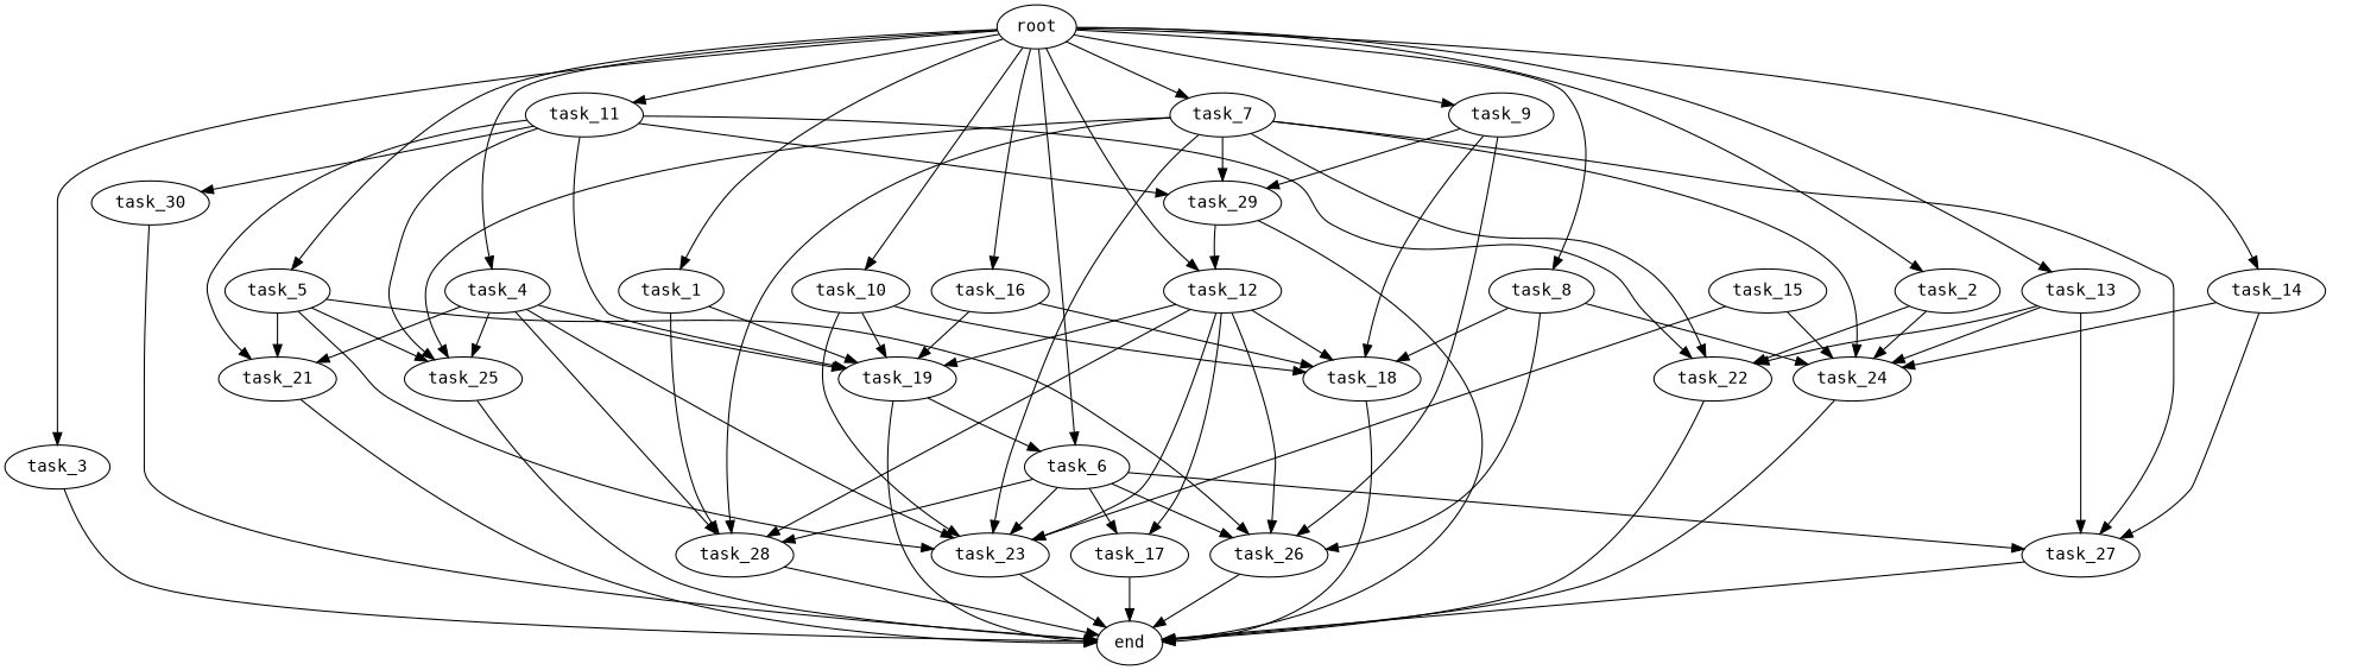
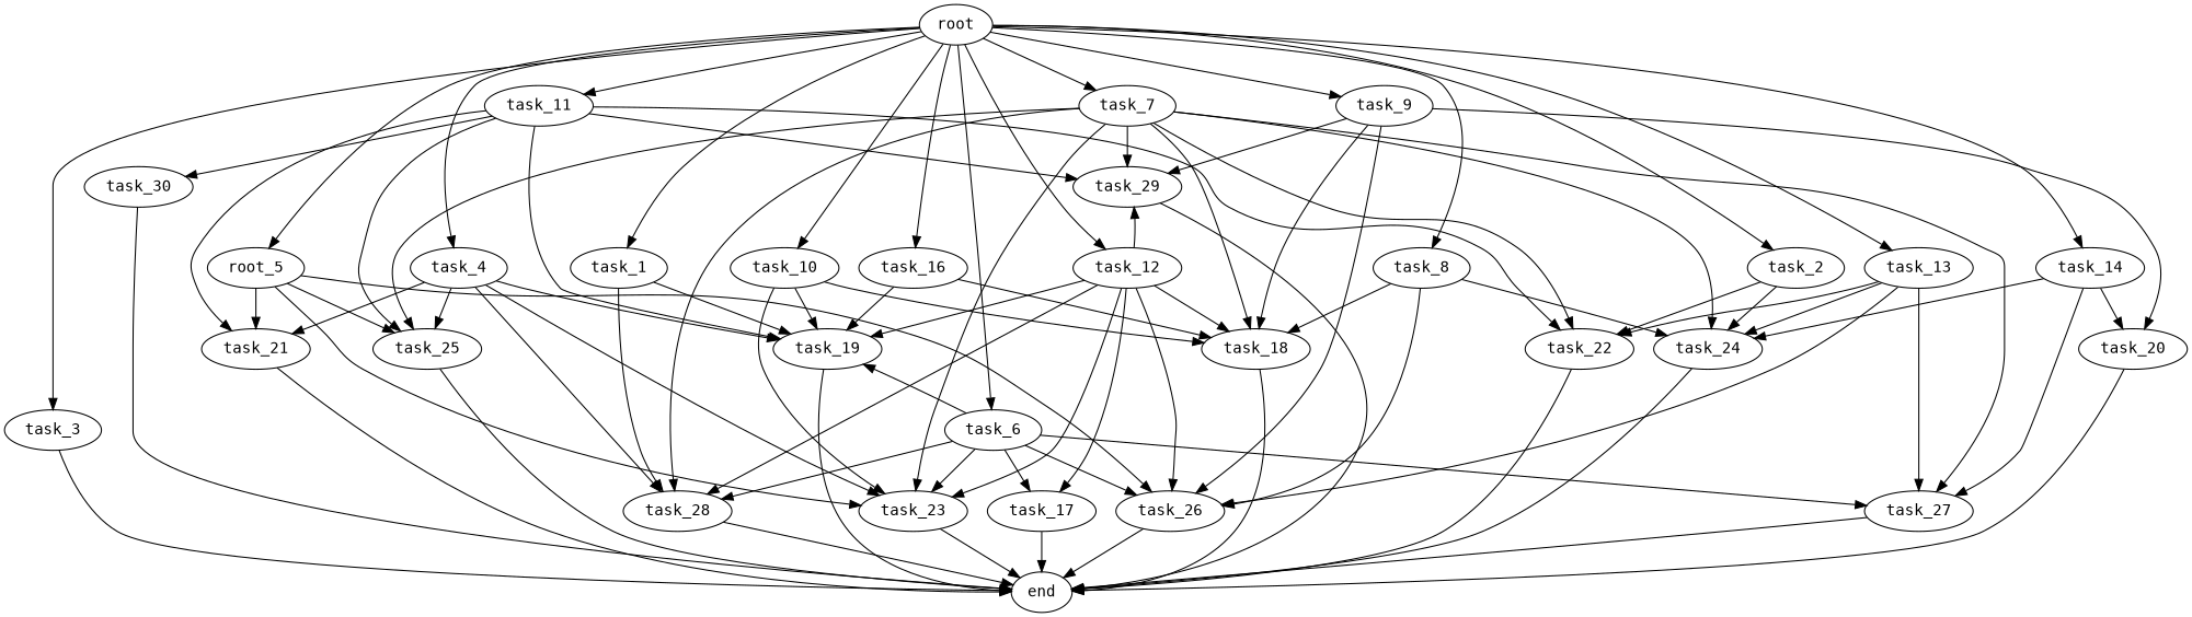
  digraph {
    fontname="DejaVu Sans Mono"
    node [fontname="DejaVu Sans Mono"]
    edge [fontname="DejaVu Sans Mono"]
    root
    task_1
    task_2
    task_3
    task_4
-   task_5
+   task_5 [label=root_5]
    task_6
    task_7
    task_8
    task_9
    task_10
    task_11
    task_12
    task_13
    task_14
    task_16
    task_19
    task_28
    task_22
    task_24
    end
    task_21
    task_23
    task_25
    task_26
    task_17
    task_27
    task_18
    task_29
+   task_20
    task_30
-   task_15
    root -> task_1
    root -> task_2
    root -> task_3
    root -> task_4
    root -> task_5
    root -> task_6
    root -> task_7
    root -> task_8
    root -> task_9
    root -> task_10
    root -> task_11
    root -> task_12
    root -> task_13
    root -> task_14
    root -> task_16
    task_1 -> task_19
    task_1 -> task_28
    task_2 -> task_22
    task_2 -> task_24
    task_3 -> end
    task_4 -> task_19
    task_4 -> task_28
    task_4 -> task_21
    task_4 -> task_23
    task_4 -> task_25
    task_5 -> task_21
    task_5 -> task_23
    task_5 -> task_25
    task_5 -> task_26
-   task_19 -> task_6
+   task_6 -> task_19
    task_6 -> task_28
    task_6 -> task_23
    task_6 -> task_26
    task_6 -> task_17
    task_6 -> task_27
    task_7 -> task_28
    task_7 -> task_22
    task_7 -> task_24
    task_7 -> task_23
    task_7 -> task_25
    task_7 -> task_27
+   task_7 -> task_18
    task_7 -> task_29
    task_8 -> task_24
    task_8 -> task_26
    task_8 -> task_18
    task_9 -> task_26
    task_9 -> task_18
    task_9 -> task_29
+   task_9 -> task_20
    task_10 -> task_19
    task_10 -> task_23
    task_10 -> task_18
    task_11 -> task_19
    task_11 -> task_22
    task_11 -> task_21
    task_11 -> task_25
    task_11 -> task_29
    task_11 -> task_30
    task_12 -> task_19
    task_12 -> task_28
    task_12 -> task_23
    task_12 -> task_26
    task_12 -> task_17
    task_12 -> task_18
-   task_29 -> task_12
+   task_12 -> task_29
    task_13 -> task_22
    task_13 -> task_24
+   task_13 -> task_26
    task_13 -> task_27
    task_14 -> task_24
    task_14 -> task_27
+   task_14 -> task_20
    task_16 -> task_19
    task_16 -> task_18
    task_19 -> end
    task_28 -> end
    task_22 -> end
    task_24 -> end
    task_21 -> end
    task_23 -> end
    task_25 -> end
    task_26 -> end
    task_17 -> end
    task_27 -> end
    task_18 -> end
    task_29 -> end
+   task_20 -> end
    task_30 -> end
-   task_15 -> task_24
-   task_15 -> task_23
  }
